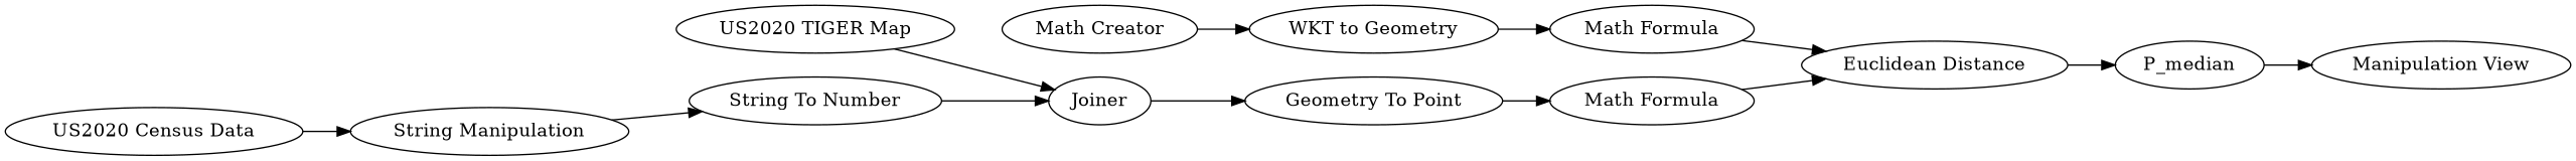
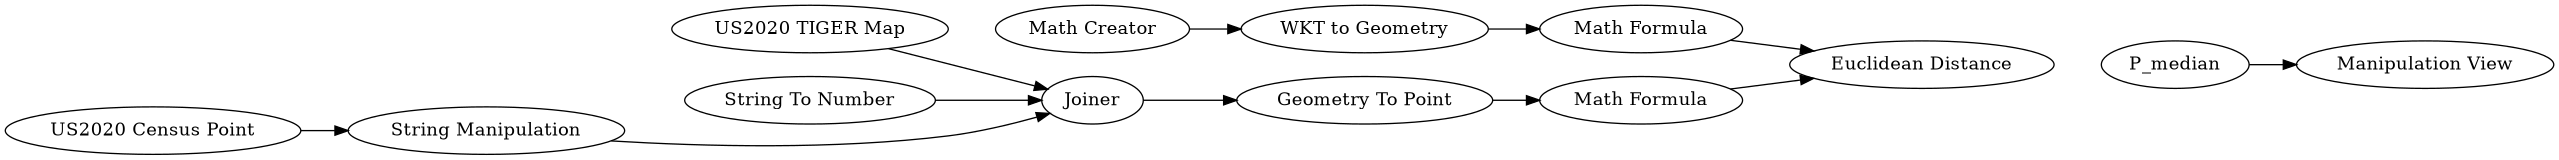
  digraph {
    rankdir=LR
    n1 [label="String To Number"]
    n2 [label=Joiner]
    n3 [label="Geometry To Point"]
    n4 [label="Math Formula"]
    n5 [label="US2020 TIGER Map"]
    n6 [label="WKT to Geometry"]
    n7 [label="Math Formula"]
    n8 [label="Euclidean Distance"]
    n9 [label=P_median]
    n10 [label="String Manipulation"]
    n11 [label="Manipulation View"]
-   n12 [label="US2020 Census Data"]
+   n12 [label="US2020 Census Point"]
    n13 [label="Math Creator"]
    n1 -> n2
    n2 -> n3
    n3 -> n4
    n4 -> n8
    n5 -> n2
    n6 -> n7
    n7 -> n8
-   n8 -> n9
    n9 -> n11
-   n10 -> n1
+   n10 -> n2
    n12 -> n10
    n13 -> n6
  }
